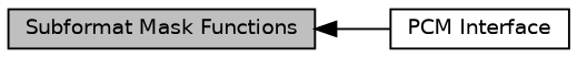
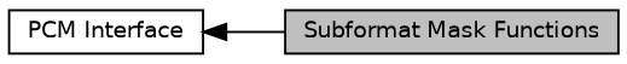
  digraph {
    rankdir=LR
    node [color=black fontname=Helvetica fontsize=10 shape=record style=filled]
    n1 [fillcolor=grey75 fontcolor=black height=0.2 label="Subformat Mask Functions" width=0.4]
    n2 [fillcolor=white height=0.2 label="PCM Interface" width=0.4]
-   n1 -> n2 [dir=back fontname=Helvetica fontsize=10 labelfontname=Helvetica labelfontsize=10 shape=plaintext style=solid]
+   n2 -> n1 [dir=back fontname=Helvetica fontsize=10 labelfontname=Helvetica labelfontsize=10 shape=plaintext style=solid]
  }
